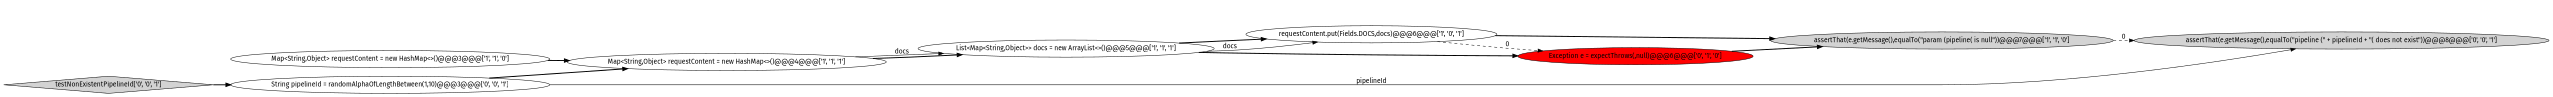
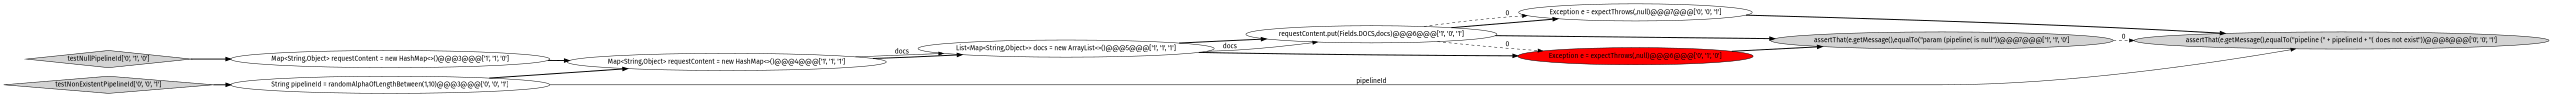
  digraph {
    fontname="Fira Sans"
    rankdir=LR
    node [fillcolor=white fontname="Fira Sans" shape=ellipse style=filled]
    edge [fontname="Fira Sans" style=bold]
    n1 [label="Map<String,Object> requestContent = new HashMap<>()@@@3@@@['1', '1', '0']"]
    n2 [label="Map<String,Object> requestContent = new HashMap<>()@@@4@@@['1', '1', '1']"]
    n3 [label="List<Map<String,Object>> docs = new ArrayList<>()@@@5@@@['1', '1', '1']"]
    n4 [label="requestContent.put(Fields.DOCS,docs)@@@6@@@['1', '0', '1']"]
    n5 [fillcolor=red label="Exception e = expectThrows(,null)@@@6@@@['0', '1', '0']"]
+   n6 [label="Exception e = expectThrows(,null)@@@7@@@['0', '0', '1']"]
    n7 [fillcolor=lightgray label="assertThat(e.getMessage(),equalTo(\"param (pipeline( is null\"))@@@7@@@['1', '1', '0']"]
    n8 [fillcolor=lightgray label="assertThat(e.getMessage(),equalTo(\"pipeline (\" + pipelineId + \"( does not exist\"))@@@8@@@['0', '0', '1']"]
    n9 [label="String pipelineId = randomAlphaOfLengthBetween(1,10)@@@3@@@['0', '0', '1']"]
    n10 [fillcolor=lightgray label="testNonExistentPipelineId['0', '0', '1']" shape=diamond]
+   n11 [fillcolor=lightgray label="testNullPipelineId['0', '1', '0']" shape=diamond]
    n1 -> n2
    n2 -> n3 [label=docs style=solid]
    n2 -> n3
    n3 -> n4
    n3 -> n4 [label=docs style=solid]
    n3 -> n5
    n4 -> n5 [label=0 style=dashed]
+   n4 -> n6 [label=0 style=dashed]
+   n4 -> n6
    n4 -> n7
    n5 -> n7
+   n6 -> n8
    n7 -> n8 [label=0 style=dashed]
    n9 -> n2
    n9 -> n8 [label=pipelineId style=solid]
    n10 -> n9
+   n11 -> n1
  }
